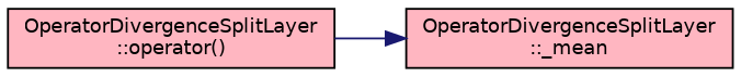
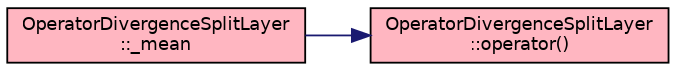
  digraph {
    rankdir=LR
    node [color=black fillcolor=lightpink fontname=Helvetica fontsize=10 shape=record style=filled]
    n1 [fontcolor=black height=0.2 label="OperatorDivergenceSplitLayer\l::operator()" width=0.4]
    n2 [height=0.2 label="OperatorDivergenceSplitLayer\l::_mean" width=0.4]
-   n1 -> n2 [color=midnightblue fontname=Helvetica fontsize=10 labelfontname=Helvetica labelfontsize=10 style=solid]
+   n2 -> n1 [color=midnightblue fontname=Helvetica fontsize=10 labelfontname=Helvetica labelfontsize=10 style=solid]
  }
